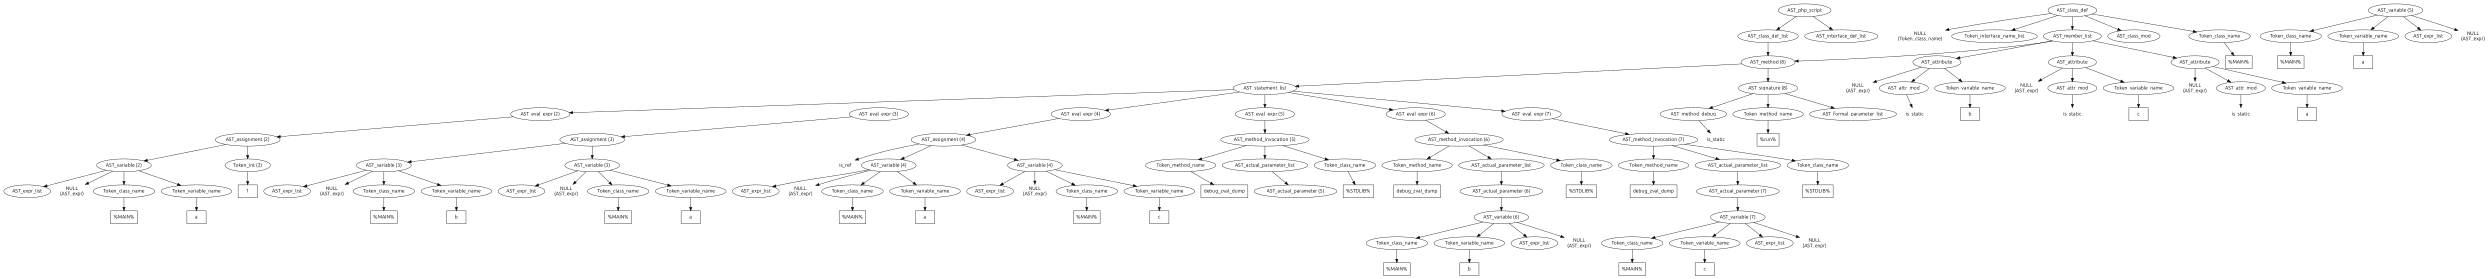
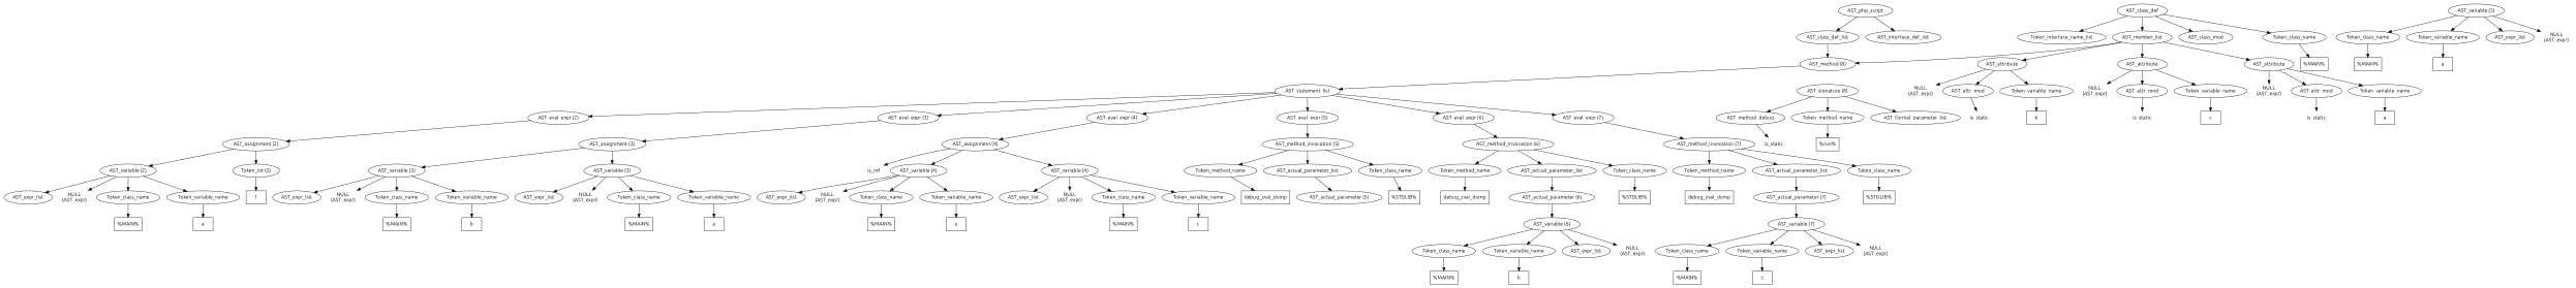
  digraph {
    fontname=Ubuntu
    node [fontname=Ubuntu]
    edge [fontname=Ubuntu]
    n1 [label=AST_php_script]
    n2 [label=AST_interface_def_list]
    n3 [label=AST_class_def_list]
    n4 [label="AST_method (8)"]
    n5 [label=AST_class_def]
    n6 [label=AST_class_mod]
    n7 [label=Token_class_name]
-   n8 [label="NULL\n(Token_class_name)" shape=plaintext]
    n9 [label=Token_interface_name_list]
    n10 [label=AST_member_list]
    n11 [label="%MAIN%" shape=box]
    n12 [label=AST_attribute]
    n13 [label=AST_attribute]
    n14 [label=AST_attribute]
    n15 [label="AST_signature (8)"]
    n16 [label=AST_statement_list]
    n17 [label=AST_attr_mod]
    n18 [label=Token_variable_name]
    n19 [label="NULL\n(AST_expr)" shape=plaintext]
    n20 [label=AST_attr_mod]
    n21 [label=Token_variable_name]
    n22 [label="NULL\n(AST_expr)" shape=plaintext]
    n23 [label=AST_attr_mod]
    n24 [label=Token_variable_name]
    n25 [label="NULL\n(AST_expr)" shape=plaintext]
    n26 [label=AST_method_debug]
    n27 [label=Token_method_name]
    n28 [label=AST_formal_parameter_list]
    n29 [label="AST_eval_expr (2)"]
    n30 [label="AST_eval_expr (3)"]
    n31 [label="AST_eval_expr (4)"]
    n32 [label="AST_eval_expr (5)"]
    n33 [label="AST_eval_expr (6)"]
    n34 [label="AST_eval_expr (7)"]
    n35 [label=is_static shape=plaintext]
    n36 [label="%run%" shape=box]
    n37 [label="AST_assignment (2)"]
    n38 [label="AST_assignment (3)"]
    n39 [label="AST_assignment (4)"]
    n40 [label="AST_method_invocation (5)"]
    n41 [label="AST_method_invocation (6)"]
    n42 [label="AST_method_invocation (7)"]
    n43 [label="AST_variable (2)"]
    n44 [label="Token_int (2)"]
    n45 [label=Token_class_name]
    n46 [label=Token_variable_name]
    n47 [label=AST_expr_list]
    n48 [label="NULL\n(AST_expr)" shape=plaintext]
    n49 [label=1 shape=box]
    n50 [label="%MAIN%" shape=box]
    n51 [label=a shape=box]
    n52 [label="AST_variable (3)"]
    n53 [label="AST_variable (3)"]
    n54 [label=Token_class_name]
    n55 [label=Token_variable_name]
    n56 [label=AST_expr_list]
    n57 [label="NULL\n(AST_expr)" shape=plaintext]
    n58 [label=Token_class_name]
    n59 [label=Token_variable_name]
    n60 [label=AST_expr_list]
    n61 [label="NULL\n(AST_expr)" shape=plaintext]
    n62 [label="%MAIN%" shape=box]
    n63 [label=b shape=box]
    n64 [label="%MAIN%" shape=box]
    n65 [label=a shape=box]
    n66 [label="AST_variable (4)"]
    n67 [label=is_ref shape=plaintext]
    n68 [label="AST_variable (4)"]
    n69 [label=Token_class_name]
    n70 [label=Token_variable_name]
    n71 [label=AST_expr_list]
    n72 [label="NULL\n(AST_expr)" shape=plaintext]
    n73 [label=Token_class_name]
    n74 [label=Token_variable_name]
    n75 [label=AST_expr_list]
    n76 [label="NULL\n(AST_expr)" shape=plaintext]
    n77 [label="%MAIN%" shape=box]
    n78 [label=c shape=box]
    n79 [label="%MAIN%" shape=box]
    n80 [label=a shape=box]
    n81 [label=Token_class_name]
    n82 [label=Token_method_name]
    n83 [label=AST_actual_parameter_list]
    n84 [label="%STDLIB%" shape=box]
    n85 [label=debug_zval_dump shape=box]
    n86 [label="AST_actual_parameter (5)"]
    n87 [label="AST_variable (5)"]
    n88 [label=Token_class_name]
    n89 [label=Token_variable_name]
    n90 [label=AST_expr_list]
    n91 [label="NULL\n(AST_expr)" shape=plaintext]
    n92 [label="%MAIN%" shape=box]
    n93 [label=a shape=box]
    n94 [label=Token_class_name]
    n95 [label=Token_method_name]
    n96 [label=AST_actual_parameter_list]
    n97 [label="%STDLIB%" shape=box]
    n98 [label=debug_zval_dump shape=box]
    n99 [label="AST_actual_parameter (6)"]
    n100 [label="AST_variable (6)"]
    n101 [label=Token_class_name]
    n102 [label=Token_variable_name]
    n103 [label=AST_expr_list]
    n104 [label="NULL\n(AST_expr)" shape=plaintext]
    n105 [label="%MAIN%" shape=box]
    n106 [label=b shape=box]
    n107 [label=Token_class_name]
    n108 [label=Token_method_name]
    n109 [label=AST_actual_parameter_list]
    n110 [label="%STDLIB%" shape=box]
    n111 [label=debug_zval_dump shape=box]
    n112 [label="AST_actual_parameter (7)"]
    n113 [label="AST_variable (7)"]
    n114 [label=Token_class_name]
    n115 [label=Token_variable_name]
    n116 [label=AST_expr_list]
    n117 [label="NULL\n(AST_expr)" shape=plaintext]
    n118 [label="%MAIN%" shape=box]
    n119 [label=c shape=box]
    n120 [label=is_static shape=plaintext]
    n121 [label=a shape=box]
    n122 [label=is_static shape=plaintext]
    n123 [label=b shape=box]
    n124 [label=is_static shape=plaintext]
    n125 [label=c shape=box]
    n1 -> n2
    n1 -> n3
    n3 -> n4
-   n4 -> n15
    n4 -> n16
    n5 -> n6
    n5 -> n7
-   n5 -> n8
    n5 -> n9
    n5 -> n10
    n7 -> n11
    n10 -> n4
    n10 -> n12
    n10 -> n13
    n10 -> n14
    n12 -> n17
    n12 -> n18
    n12 -> n19
    n13 -> n20
    n13 -> n21
    n13 -> n22
    n14 -> n23
    n14 -> n24
    n14 -> n25
    n15 -> n26
    n15 -> n27
    n15 -> n28
    n16 -> n29
+   n16 -> n30
    n16 -> n31
    n16 -> n32
    n16 -> n33
    n16 -> n34
    n17 -> n120
    n18 -> n121
    n20 -> n122
    n21 -> n123
    n23 -> n124
    n24 -> n125
    n26 -> n35
    n27 -> n36
    n29 -> n37
    n30 -> n38
    n31 -> n39
    n32 -> n40
    n33 -> n41
    n34 -> n42
    n37 -> n43
    n37 -> n44
    n38 -> n52
    n38 -> n53
    n39 -> n66
    n39 -> n67
    n39 -> n68
    n40 -> n81
    n40 -> n82
    n40 -> n83
    n41 -> n94
    n41 -> n95
    n41 -> n96
    n42 -> n107
    n42 -> n108
    n42 -> n109
    n43 -> n45
    n43 -> n46
    n43 -> n47
    n43 -> n48
    n44 -> n49
    n45 -> n50
    n46 -> n51
    n52 -> n54
    n52 -> n55
    n52 -> n56
    n52 -> n57
    n53 -> n58
    n53 -> n59
    n53 -> n60
    n53 -> n61
    n54 -> n62
    n55 -> n63
    n58 -> n64
    n59 -> n65
    n66 -> n69
    n66 -> n70
    n66 -> n71
    n66 -> n72
    n68 -> n73
    n68 -> n74
    n68 -> n75
    n68 -> n76
    n69 -> n77
    n70 -> n78
    n73 -> n79
    n74 -> n80
    n81 -> n84
    n82 -> n85
    n83 -> n86
    n87 -> n88
    n87 -> n89
    n87 -> n90
    n87 -> n91
    n88 -> n92
    n89 -> n93
    n94 -> n97
    n95 -> n98
    n96 -> n99
    n99 -> n100
    n100 -> n101
    n100 -> n102
    n100 -> n103
    n100 -> n104
    n101 -> n105
    n102 -> n106
    n107 -> n110
    n108 -> n111
    n109 -> n112
    n112 -> n113
    n113 -> n114
    n113 -> n115
    n113 -> n116
    n113 -> n117
    n114 -> n118
    n115 -> n119
  }
